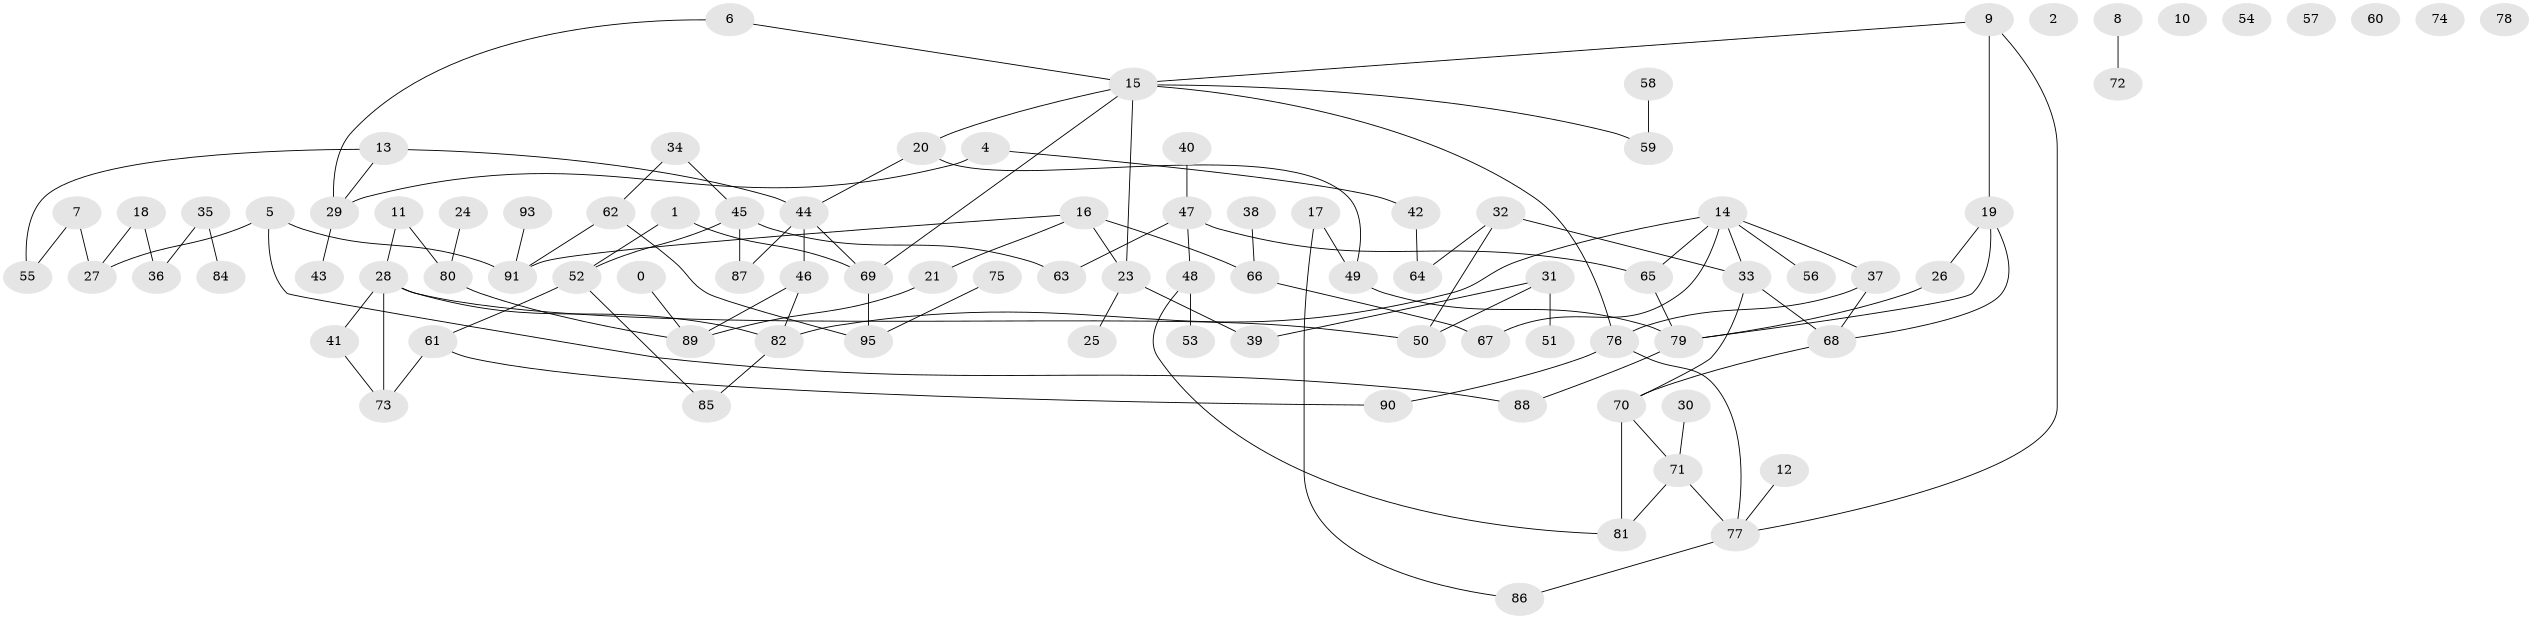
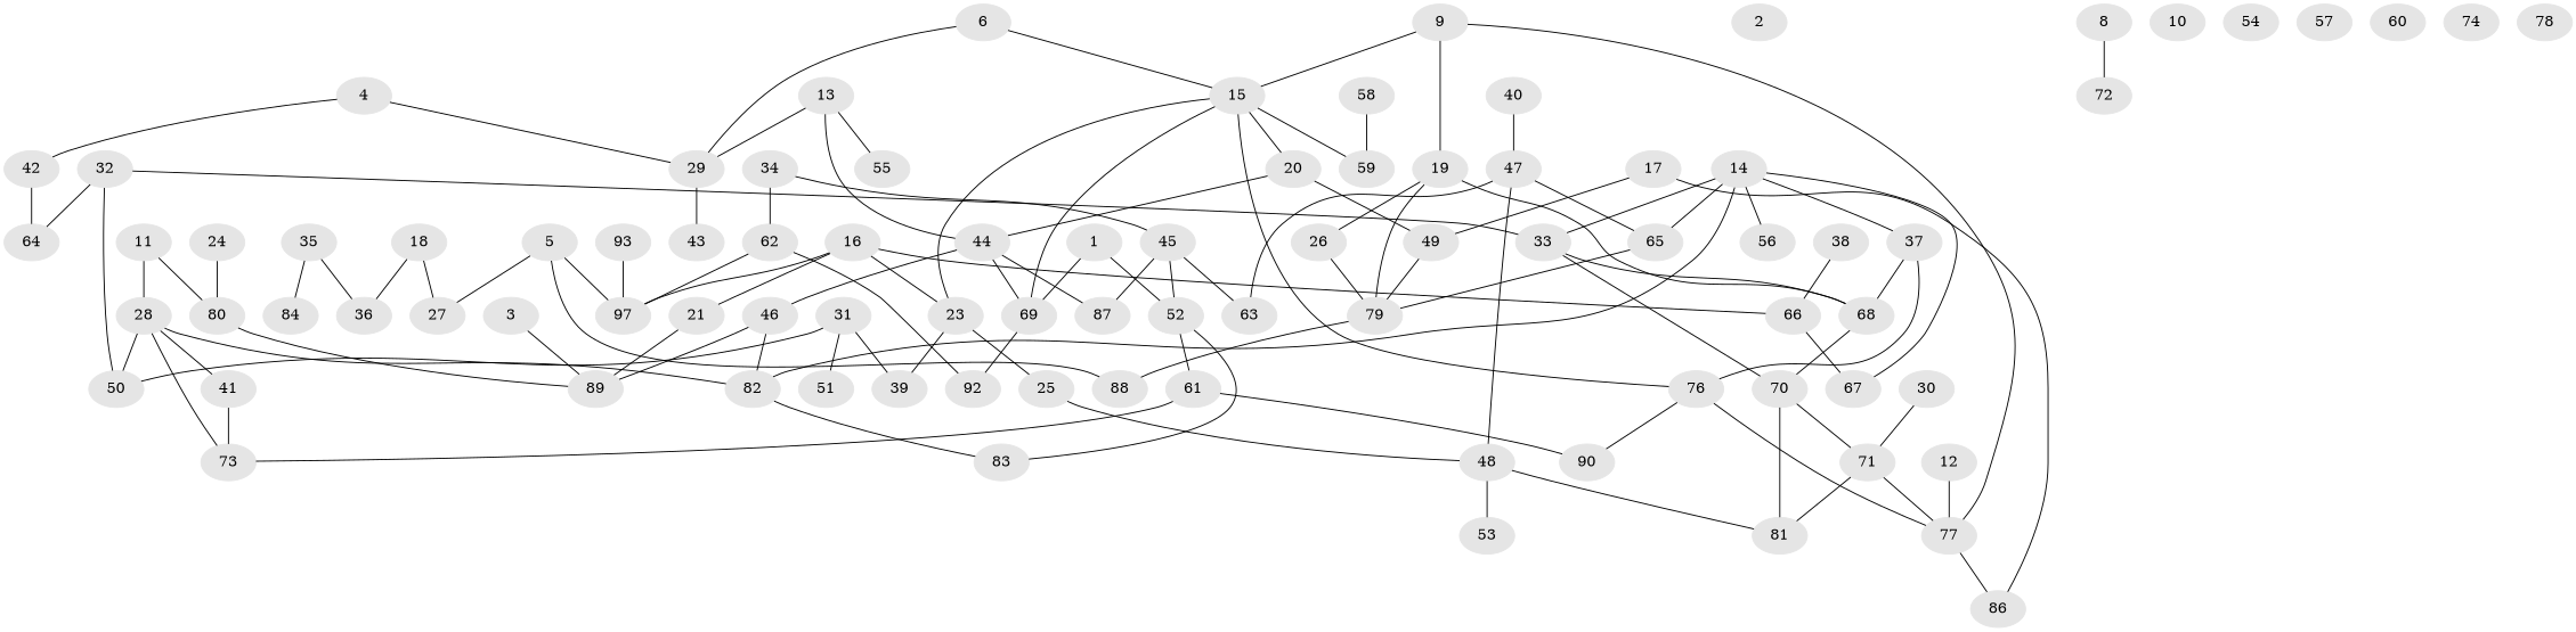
  graph {
    node [color=gray90 style=filled]
    1
    52
    69
    61
-   85
-   92 [label=95]
+   85 [label=83]
+   92
    2
-   3 [label=0]
+   3
    89
    4
    29
    42
    43
    64
    5
    27
    88
-   91
+   91 [label=97]
    6
    15
    20
    23
    59
    76
-   7
    55
    8
    72
    9
    19
    77
    26
    68
    79
    86
    10
    11
    28
    80
    82
    41
    50
    73
    12
    13
    44
    46
    87
    14
    33
    56
    65
    67
    37
    70
    49
    25
    39
    90
    16
    21
    66
    17
    18
    36
    48
    24
    81
    53
    30
    71
    31
    51
    32
    34
    45
    62
    63
    35
    84
    38
    40
    47
    54
    57
    58
    60
    74
-   75
    78
    n91 [label=93]
    1 -- 52
    1 -- 69
    52 -- 61
    52 -- 85
    69 -- 92
    61 -- 73
    61 -- 90
    3 -- 89
    4 -- 29
    4 -- 42
    29 -- 43
    42 -- 64
    5 -- 27
    5 -- 88
    5 -- 91
    6 -- 29
    6 -- 15
    15 -- 69
    15 -- 20
    15 -- 23
    15 -- 59
    15 -- 76
    20 -- 44
    20 -- 49
    23 -- 25
    23 -- 39
    76 -- 77
    76 -- 90
-   7 -- 27
-   7 -- 55
    8 -- 72
    9 -- 15
    9 -- 19
    9 -- 77
    19 -- 26
    19 -- 68
    19 -- 79
    77 -- 86
    26 -- 79
    68 -- 70
    79 -- 88
    11 -- 28
    11 -- 80
    28 -- 82
    28 -- 41
    28 -- 50
    28 -- 73
    80 -- 89
    82 -- 85
    41 -- 73
    12 -- 77
    13 -- 29
    13 -- 55
    13 -- 44
    44 -- 69
    44 -- 46
    44 -- 87
    46 -- 89
    46 -- 82
    14 -- 82
    14 -- 33
    14 -- 56
    14 -- 65
    14 -- 67
    14 -- 37
    33 -- 68
    33 -- 70
    65 -- 79
    37 -- 76
    37 -- 68
    70 -- 81
    70 -- 71
    49 -- 79
+   25 -- 48
    16 -- 91
    16 -- 23
    16 -- 21
    16 -- 66
    21 -- 89
    66 -- 67
    17 -- 86
    17 -- 49
    18 -- 27
    18 -- 36
    48 -- 81
    48 -- 53
    24 -- 80
    30 -- 71
    71 -- 77
    71 -- 81
    31 -- 50
    31 -- 39
    31 -- 51
    32 -- 64
    32 -- 50
    32 -- 33
    34 -- 45
    34 -- 62
    45 -- 52
    45 -- 87
    45 -- 63
    62 -- 92
    62 -- 91
    35 -- 36
    35 -- 84
    38 -- 66
    40 -- 47
    47 -- 65
    47 -- 48
    47 -- 63
    58 -- 59
-   75 -- 92
    n91 -- 91
  }
